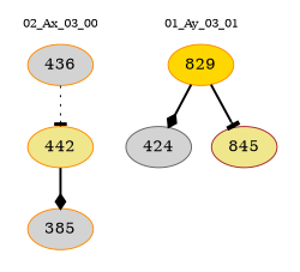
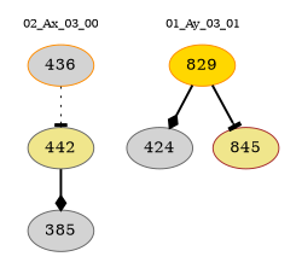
  digraph {
    node [color=darkorange fillcolor=lightgrey style=filled]
    edge [arrowhead=tee color=black style=bold]
    n1 [label=436]
-   n2 [label=385]
-   n3 [fillcolor=khaki label=442]
+   n2 [color=gray40 label=385]
+   n3 [color=gray40 fillcolor=khaki label=442]
    n4 [fillcolor=gold label=829]
    n5 [color=gray40 label=424]
    n6 [color=brown fillcolor=khaki label=845]
    subgraph cluster_1 {
      color=white
      fontsize=10
      label="02_Ax_03_00"
      n1
      n2
      n3
    }
    subgraph cluster_2 {
      color=white
      fontsize=10
      label="01_Ay_03_01"
      n4
      n5
      n6
    }
    n1 -> n3 [style=dotted]
    n3 -> n2 [arrowhead=diamond]
    n4 -> n5 [arrowhead=diamond]
    n4 -> n6
  }
